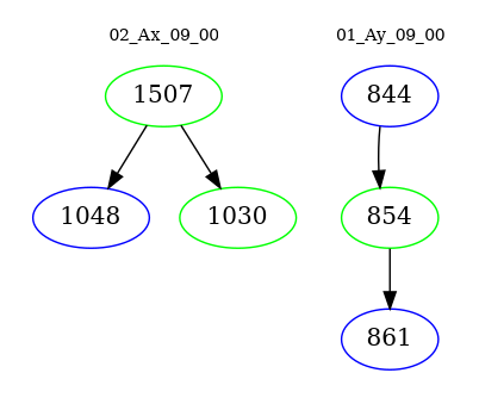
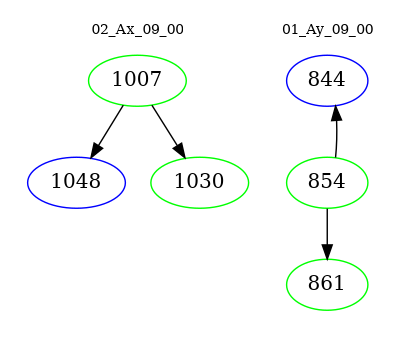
  digraph {
    node [color=green]
    edge [color=black]
-   n1 [label=1507]
+   n1 [label=1007]
    n2 [color=blue label=1048]
    n3 [label=1030]
    n4 [color=blue label=844]
-   n5 [color=blue label=861]
+   n5 [label=861]
    n6 [label=854]
    subgraph cluster_1 {
      color=white
      fontsize=10
      label="02_Ax_09_00"
      n1
      n2
      n3
    }
    subgraph cluster_2 {
      color=white
      fontsize=10
      label="01_Ay_09_00"
      n4
      n5
      n6
    }
    n1 -> n2
    n1 -> n3
-   n4 -> n6
+   n6 -> n4
    n6 -> n5
  }
